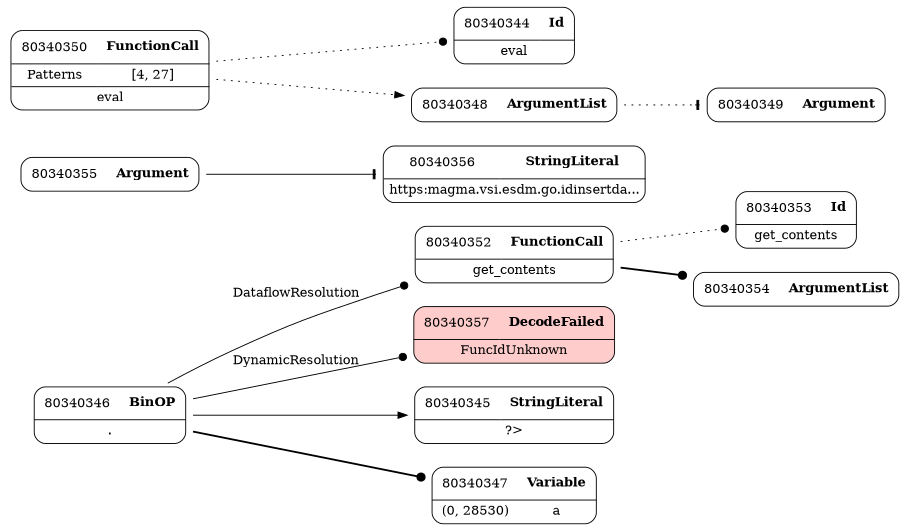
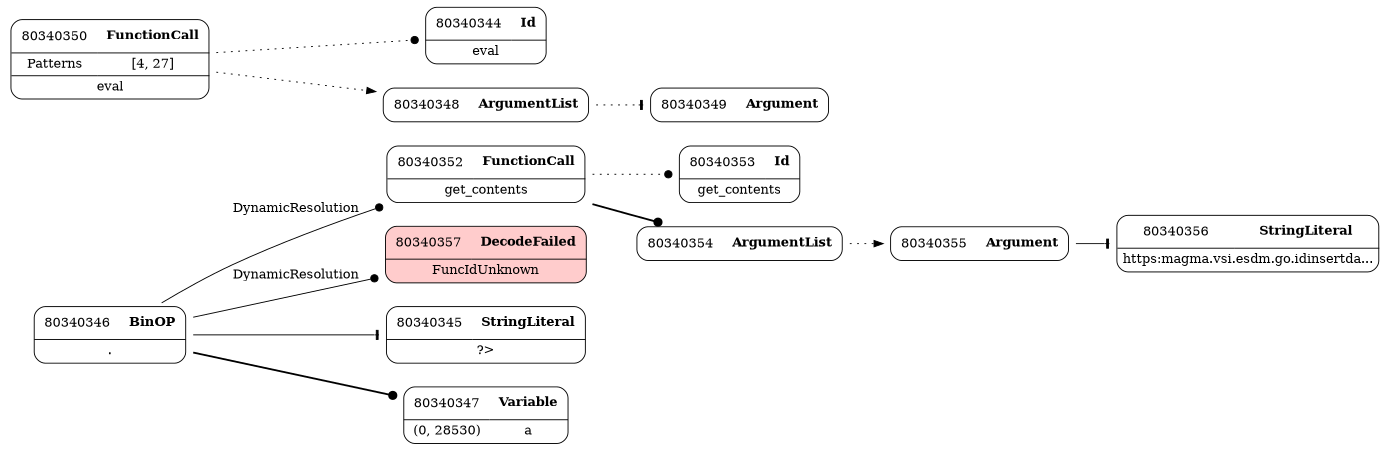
  digraph {
    rankdir=LR
    node [shape=none]
    edge [arrowhead=dot style=dotted weight=2]
    n1 [label=<<TABLE border='1' cellspacing='0' cellpadding='10' style='rounded' ><TR><TD border='0'>80340353</TD><TD border='0'><B>Id</B></TD></TR><HR/><TR><TD border='0' cellpadding='5' colspan='2'>get_contents</TD></TR></TABLE>>]
    n2 [label=<<TABLE border='1' cellspacing='0' cellpadding='10' style='rounded' ><TR><TD border='0'>80340352</TD><TD border='0'><B>FunctionCall</B></TD></TR><HR/><TR><TD border='0' cellpadding='5' colspan='2'>get_contents</TD></TR></TABLE>>]
    n3 [label=<<TABLE border='1' cellspacing='0' cellpadding='10' style='rounded' ><TR><TD border='0'>80340354</TD><TD border='0'><B>ArgumentList</B></TD></TR></TABLE>>]
    n4 [label=<<TABLE border='1' cellspacing='0' cellpadding='10' style='rounded' ><TR><TD border='0'>80340355</TD><TD border='0'><B>Argument</B></TD></TR></TABLE>>]
    n5 [label=<<TABLE border='1' cellspacing='0' cellpadding='10' style='rounded' ><TR><TD border='0'>80340356</TD><TD border='0'><B>StringLiteral</B></TD></TR><HR/><TR><TD border='0' cellpadding='5' colspan='2'>https:magma.vsi.esdm.go.idinsertda...</TD></TR></TABLE>>]
    n6 [label=<<TABLE border='1' cellspacing='0' cellpadding='10' style='rounded' bgcolor='#FFCCCC' ><TR><TD border='0'>80340357</TD><TD border='0'><B>DecodeFailed</B></TD></TR><HR/><TR><TD border='0' cellpadding='5' colspan='2'>FuncIdUnknown</TD></TR></TABLE>>]
    n7 [label=<<TABLE border='1' cellspacing='0' cellpadding='10' style='rounded' ><TR><TD border='0'>80340345</TD><TD border='0'><B>StringLiteral</B></TD></TR><HR/><TR><TD border='0' cellpadding='5' colspan='2'>?&gt;</TD></TR></TABLE>>]
    n8 [label=<<TABLE border='1' cellspacing='0' cellpadding='10' style='rounded' ><TR><TD border='0'>80340344</TD><TD border='0'><B>Id</B></TD></TR><HR/><TR><TD border='0' cellpadding='5' colspan='2'>eval</TD></TR></TABLE>>]
    n9 [label=<<TABLE border='1' cellspacing='0' cellpadding='10' style='rounded' ><TR><TD border='0'>80340347</TD><TD border='0'><B>Variable</B></TD></TR><HR/><TR><TD border='0' cellpadding='5'>(0, 28530)</TD><TD border='0' cellpadding='5'>a</TD></TR></TABLE>>]
    n10 [label=<<TABLE border='1' cellspacing='0' cellpadding='10' style='rounded' ><TR><TD border='0'>80340346</TD><TD border='0'><B>BinOP</B></TD></TR><HR/><TR><TD border='0' cellpadding='5' colspan='2'>.</TD></TR></TABLE>>]
    n11 [label=<<TABLE border='1' cellspacing='0' cellpadding='10' style='rounded' ><TR><TD border='0'>80340349</TD><TD border='0'><B>Argument</B></TD></TR></TABLE>>]
    n12 [label=<<TABLE border='1' cellspacing='0' cellpadding='10' style='rounded' ><TR><TD border='0'>80340348</TD><TD border='0'><B>ArgumentList</B></TD></TR></TABLE>>]
    n13 [label=<<TABLE border='1' cellspacing='0' cellpadding='10' style='rounded' ><TR><TD border='0'>80340350</TD><TD border='0'><B>FunctionCall</B></TD></TR><HR/><TR><TD border='0' cellpadding='5'>Patterns</TD><TD border='0' cellpadding='5'>[4, 27]</TD></TR><HR/><TR><TD border='0' cellpadding='5' colspan='2'>eval</TD></TR></TABLE>>]
    n2 -> n1
    n2 -> n3 [style=bold]
+   n3 -> n4 [arrowhead=normal]
    n4 -> n5 [arrowhead=tee style=solid]
-   n10 -> n2 [label=DataflowResolution style=solid weight=""]
+   n10 -> n2 [label=DynamicResolution style=solid weight=""]
    n10 -> n6 [label=DynamicResolution style=solid weight=""]
-   n10 -> n7 [arrowhead=normal style=solid]
+   n10 -> n7 [arrowhead=tee style=solid]
    n10 -> n9 [style=bold]
    n12 -> n11 [arrowhead=tee]
    n13 -> n8
    n13 -> n12 [arrowhead=normal]
  }
